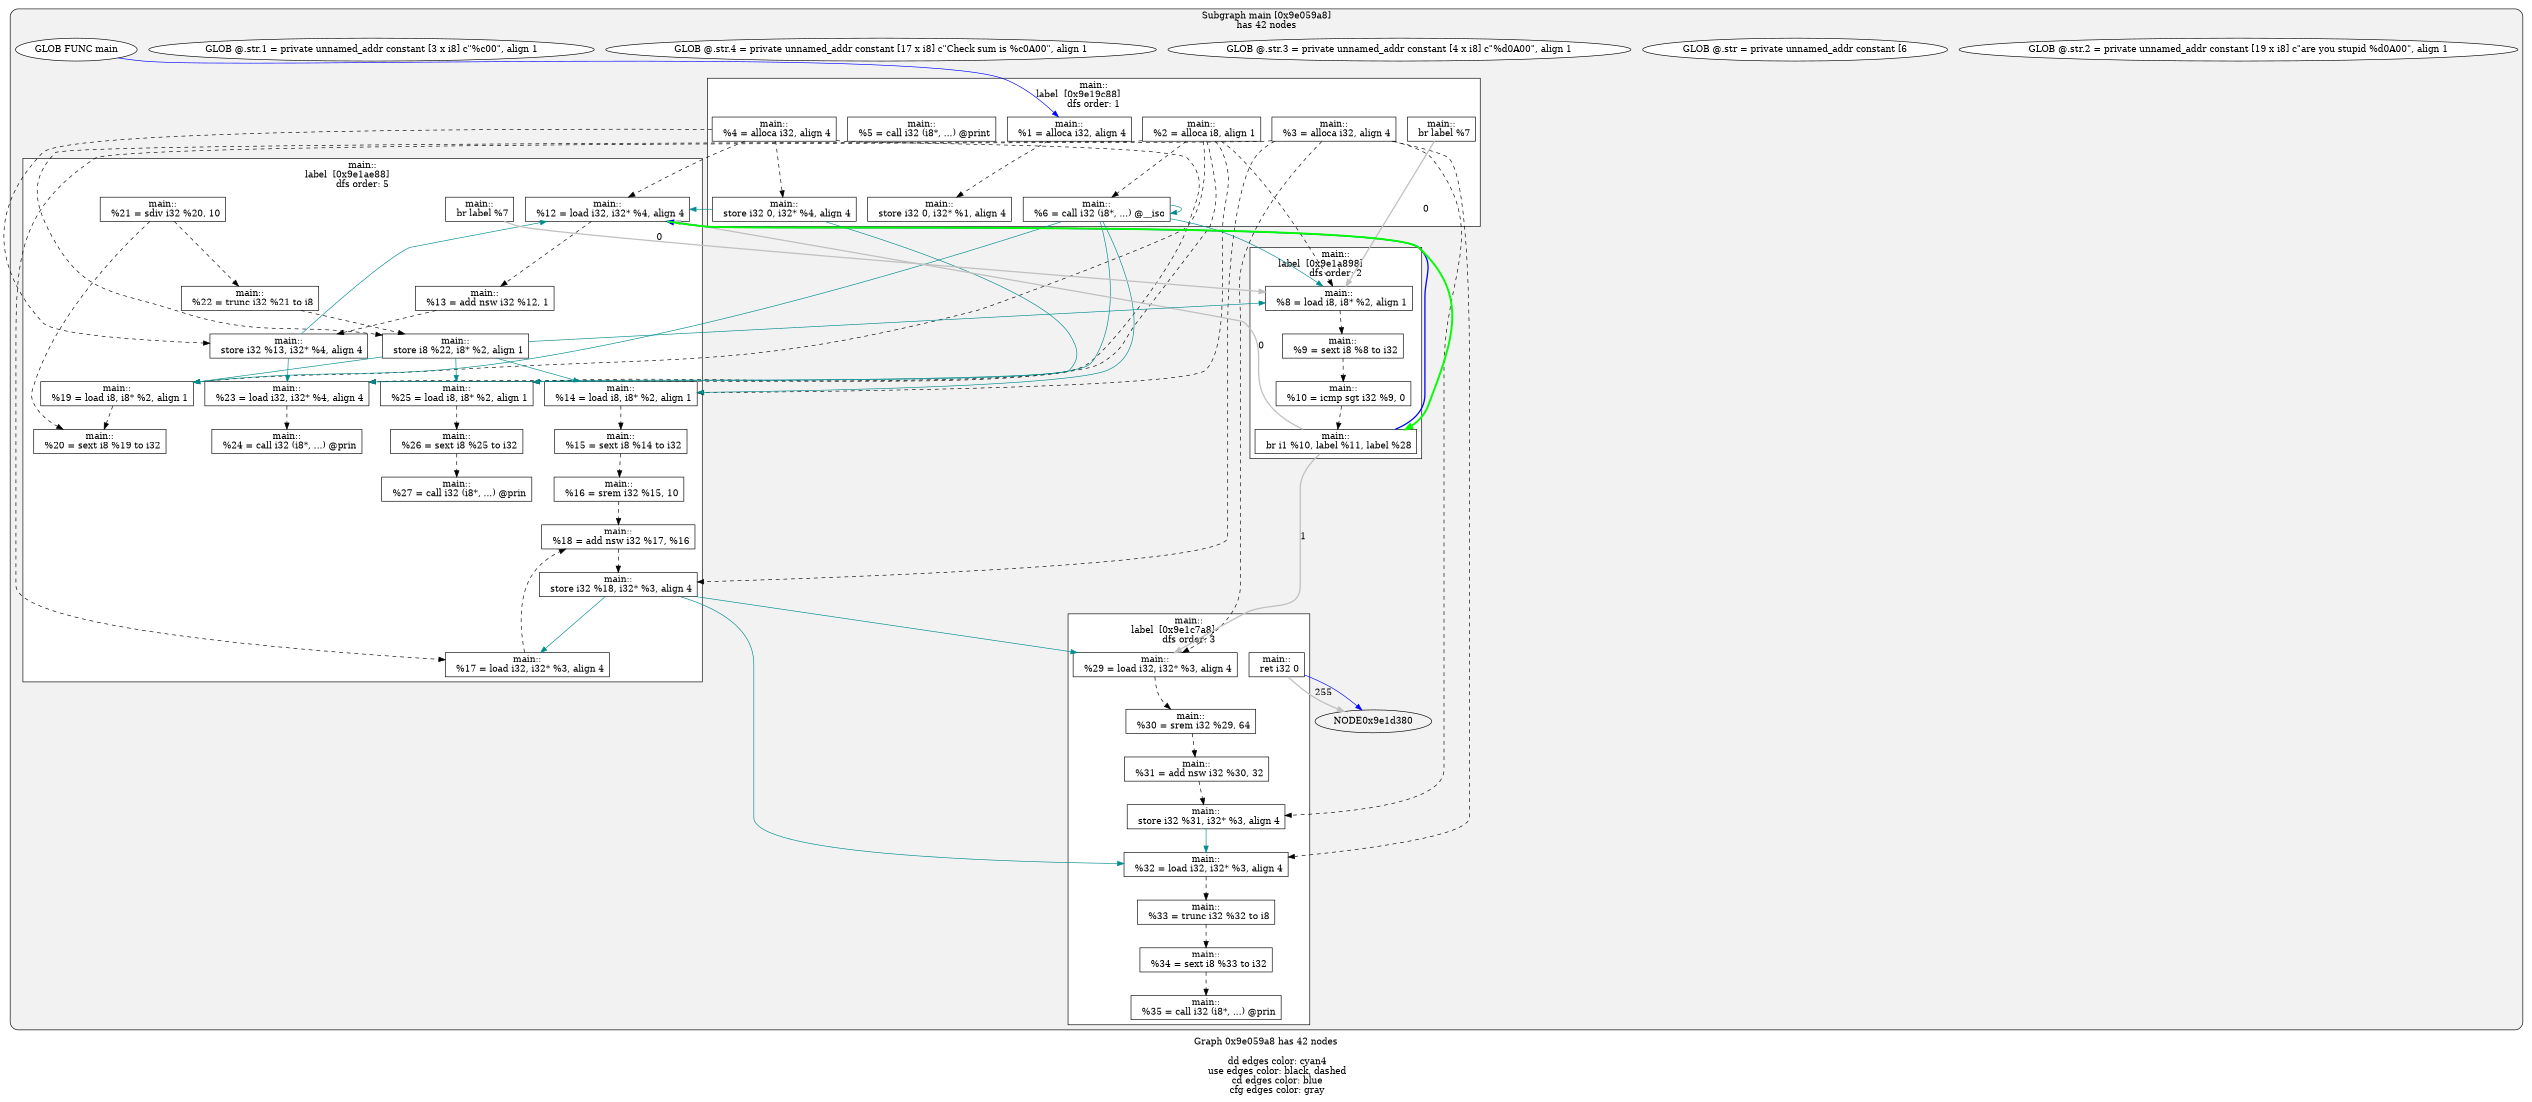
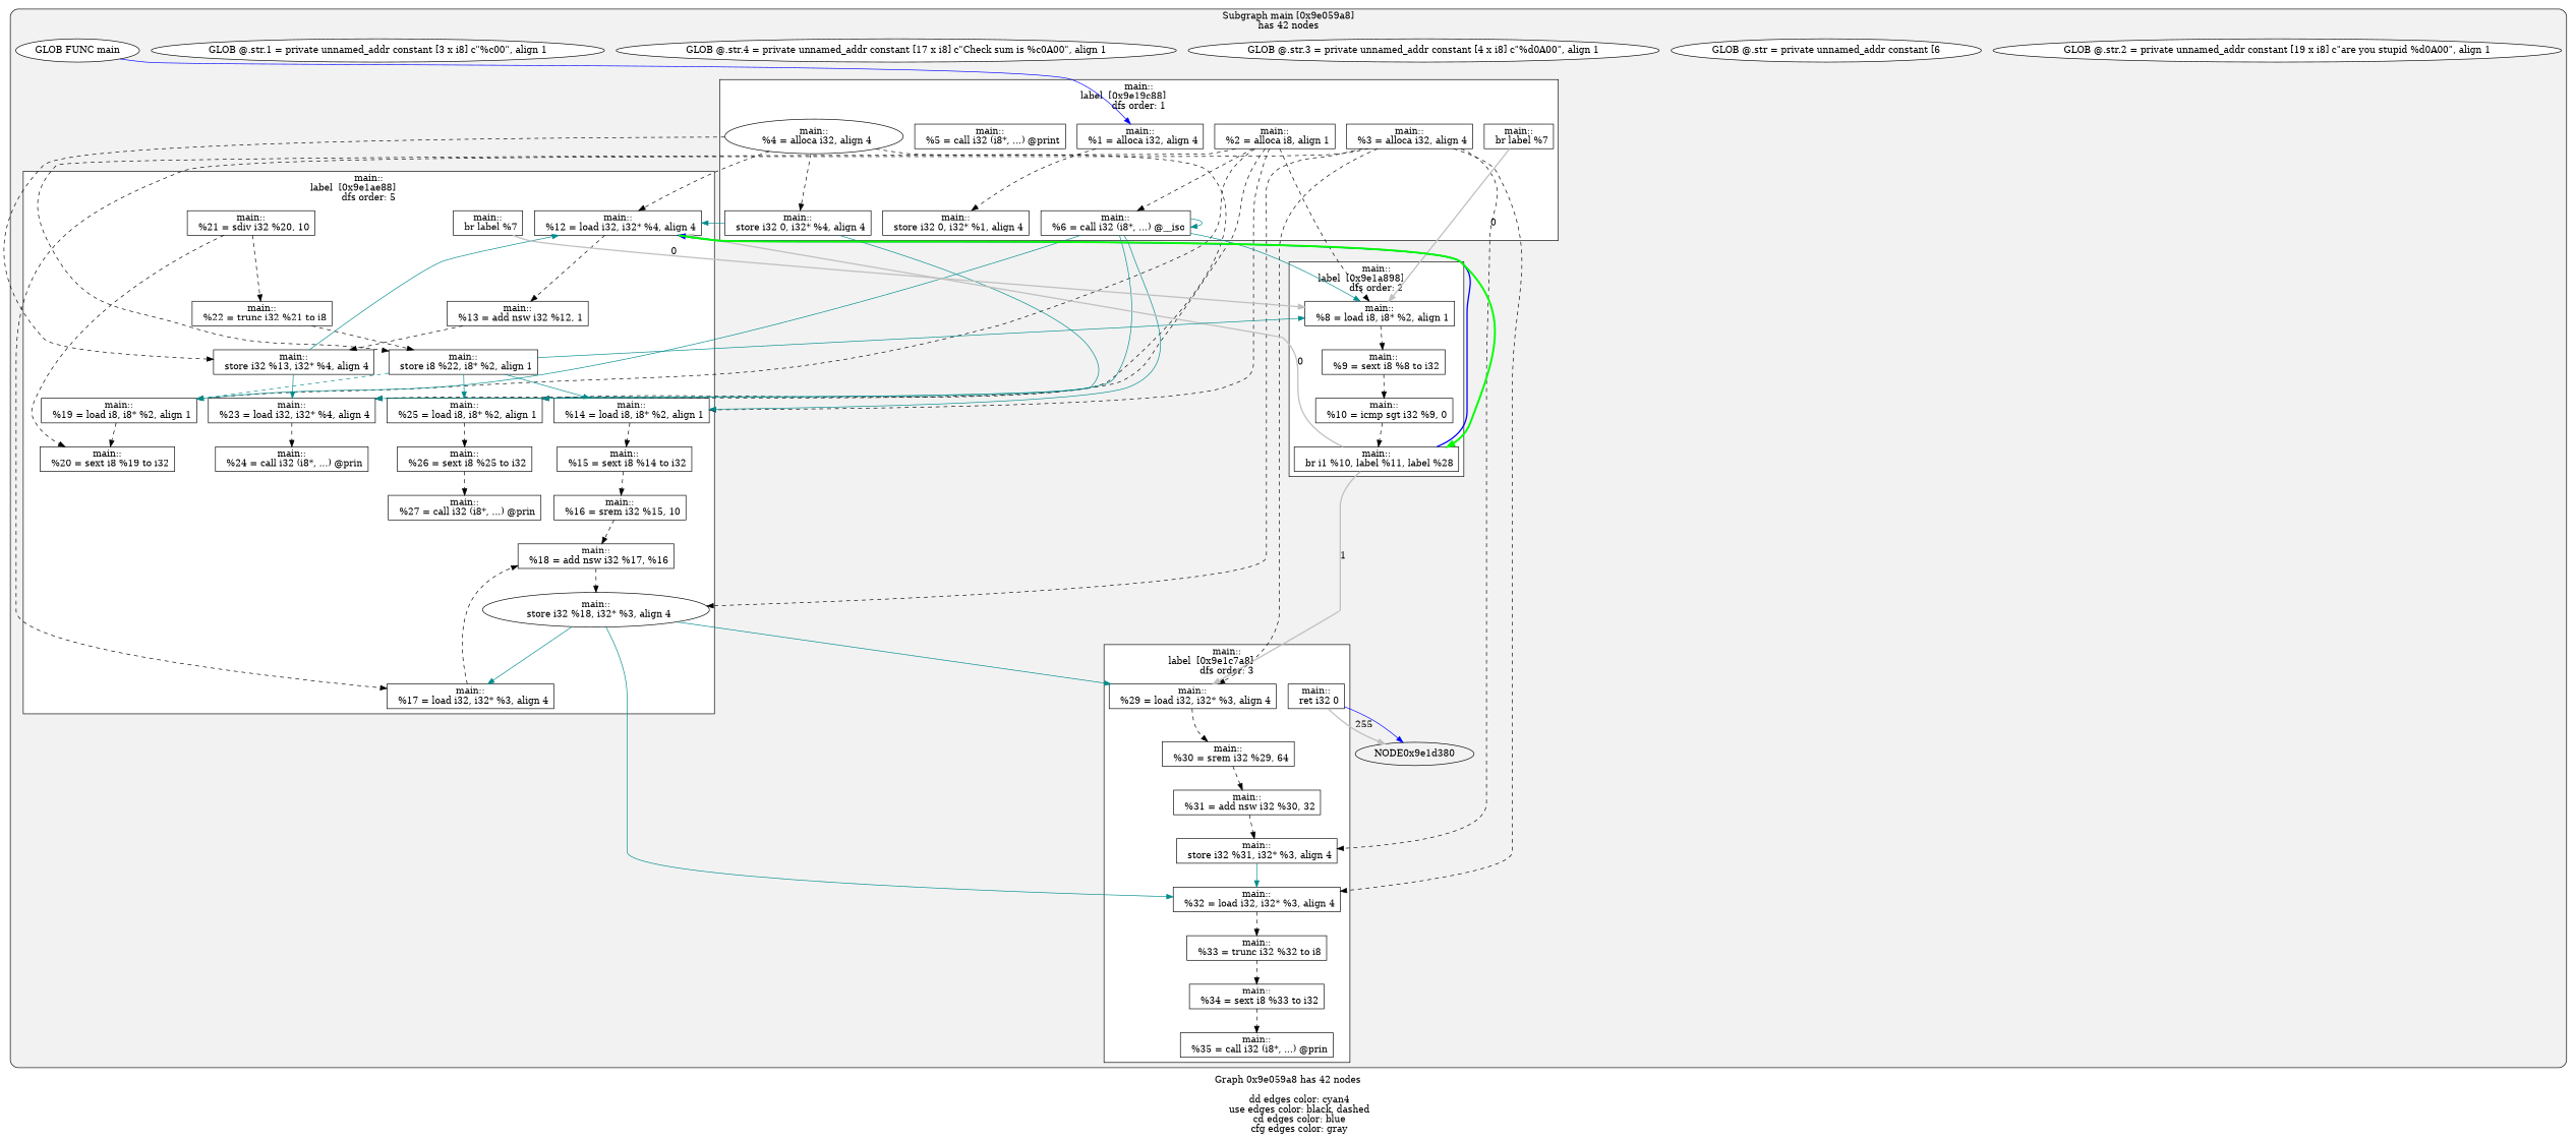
  digraph {
    compound=true
    label="Graph 0x9e059a8 has 42 nodes\n\n	dd edges color: cyan4\n	use edges color: black, dashed\n	cd edges color: blue\n	cfg edges color: gray"
    node [fillcolor=white shape=rect style=filled]
    edge [color=black rank=max style=dashed]
    n1 [label="main::\n  %1 = alloca i32, align 4"]
    n2 [label="main::\n  %2 = alloca i8, align 1"]
    n3 [label="main::\n  %3 = alloca i32, align 4"]
-   n4 [label="main::\n  %4 = alloca i32, align 4"]
+   n4 [label="main::\n  %4 = alloca i32, align 4" shape=ellipse]
    n5 [label="main::\n  store i32 0, i32* %1, align 4"]
    n6 [label="main::\n  store i32 0, i32* %4, align 4"]
    n7 [label="main::\n  %5 = call i32 (i8*, ...) @print"]
    n8 [label="main::\n  %6 = call i32 (i8*, ...) @__iso"]
    n9 [label="main::\n  br label %7"]
    n10 [label="main::\n  %8 = load i8, i8* %2, align 1"]
    n11 [label="main::\n  %9 = sext i8 %8 to i32"]
    n12 [label="main::\n  %10 = icmp sgt i32 %9, 0"]
    n13 [label="main::\n  br i1 %10, label %11, label %28"]
    n14 [label="main::\n  %12 = load i32, i32* %4, align 4"]
    n15 [label="main::\n  %13 = add nsw i32 %12, 1"]
    n16 [label="main::\n  store i32 %13, i32* %4, align 4"]
    n17 [label="main::\n  %14 = load i8, i8* %2, align 1"]
    n18 [label="main::\n  %15 = sext i8 %14 to i32"]
    n19 [label="main::\n  %16 = srem i32 %15, 10"]
    n20 [label="main::\n  %17 = load i32, i32* %3, align 4"]
    n21 [label="main::\n  %18 = add nsw i32 %17, %16"]
-   n22 [label="main::\n  store i32 %18, i32* %3, align 4"]
+   n22 [label="main::\n  store i32 %18, i32* %3, align 4" shape=ellipse]
    n23 [label="main::\n  %19 = load i8, i8* %2, align 1"]
    n24 [label="main::\n  %20 = sext i8 %19 to i32"]
    n25 [label="main::\n  %21 = sdiv i32 %20, 10"]
    n26 [label="main::\n  %22 = trunc i32 %21 to i8"]
    n27 [label="main::\n  store i8 %22, i8* %2, align 1"]
    n28 [label="main::\n  %23 = load i32, i32* %4, align 4"]
    n29 [label="main::\n  %24 = call i32 (i8*, ...) @prin"]
    n30 [label="main::\n  %25 = load i8, i8* %2, align 1"]
    n31 [label="main::\n  %26 = sext i8 %25 to i32"]
    n32 [label="main::\n  %27 = call i32 (i8*, ...) @prin"]
    n33 [label="main::\n  br label %7"]
    n34 [label="main::\n  %29 = load i32, i32* %3, align 4"]
    n35 [label="main::\n  %30 = srem i32 %29, 64"]
    n36 [label="main::\n  %31 = add nsw i32 %30, 32"]
    n37 [label="main::\n  store i32 %31, i32* %3, align 4"]
    n38 [label="main::\n  %32 = load i32, i32* %3, align 4"]
    n39 [label="main::\n  %33 = trunc i32 %32 to i8"]
    n40 [label="main::\n  %34 = sext i8 %33 to i32"]
    n41 [label="main::\n  %35 = call i32 (i8*, ...) @prin"]
    n42 [label="main::\n  ret i32 0"]
    NODE0x9e1d380 [fillcolor="" shape="" style=""]
    n44 [label="GLOB @.str.2 = private unnamed_addr constant [19 x i8] c\"are you stupid %d\0A\00\", align 1" shape=""]
    n45 [label="GLOB @.str = private unnamed_addr constant [6" shape=""]
    n46 [label="GLOB @.str.3 = private unnamed_addr constant [4 x i8] c\"%d\0A\00\", align 1" shape=""]
    n47 [label="GLOB @.str.4 = private unnamed_addr constant [17 x i8] c\"Check sum is %c\0A\00\", align 1" shape=""]
    n48 [label="GLOB @.str.1 = private unnamed_addr constant [3 x i8] c\"%c\00\", align 1" shape=""]
    n49 [label="GLOB FUNC main" shape=""]
    subgraph cluster_1 {
      fillcolor=gray95
      label="Subgraph main [0x9e059a8]\nhas 42 nodes\n"
      style="filled, rounded"
      NODE0x9e1d380
      n44
      n45
      n46
      n47
      n48
      n49
      subgraph cluster_2 {
        fillcolor=white
        label="main::\nlabel  [0x9e19c88]		\ndfs order: 1"
        style=filled
        n1
        n2
        n3
        n4
        n5
        n6
        n7
        n8
        n9
      }
      subgraph cluster_3 {
        fillcolor=white
        label="main::\nlabel  [0x9e1a898]		\ndfs order: 2"
        style=filled
        n10
        n11
        n12
        n13
      }
      subgraph cluster_4 {
        fillcolor=white
        label="main::\nlabel  [0x9e1ae88]		\ndfs order: 5"
        style=filled
        n14
        n15
        n16
        n17
        n18
        n19
        n20
        n21
        n22
        n23
        n24
        n25
        n26
        n27
        n28
        n29
        n30
        n31
        n32
        n33
      }
      subgraph cluster_5 {
        fillcolor=white
        label="main::\nlabel  [0x9e1c7a8]		\ndfs order: 3"
        style=filled
        n34
        n35
        n36
        n37
        n38
        n39
        n40
        n41
        n42
      }
    }
    n1 -> n5
    n2 -> n8
    n2 -> n10
    n2 -> n17
    n2 -> n23
    n2 -> n27
    n2 -> n30
    n3 -> n20
    n3 -> n22
    n3 -> n34
    n3 -> n37
    n3 -> n38
    n4 -> n6
    n4 -> n14
    n4 -> n16
    n4 -> n28
    n6 -> n14 [color=cyan4 style=""]
    n6 -> n28 [color=cyan4 style=""]
    n8 -> n8 [color=cyan4 style=""]
    n8 -> n10 [color=cyan4 style=""]
    n8 -> n17 [color=cyan4 style=""]
    n8 -> n23 [color=cyan4 style=""]
    n8 -> n30 [color=cyan4 style=""]
    n9 -> n10 [color=gray label=0 penwidth=2 rank="" style=""]
    n10 -> n11
    n11 -> n12
    n12 -> n13
    n13 -> n14 [color=gray label=0 penwidth=2 rank="" style=""]
    n13 -> n14 [color=blue penwidth=2 rank="" style=""]
    n13 -> n34 [color=gray label=1 penwidth=2 rank="" style=""]
    n14 -> n13 [color=green constraint=false penwidth=3 rank="" style=""]
    n14 -> n15
    n15 -> n16
    n16 -> n14 [color=cyan4 style=""]
    n16 -> n28 [color=cyan4 style=""]
    n17 -> n18
    n18 -> n19
    n19 -> n21
    n20 -> n21
    n21 -> n22
    n22 -> n20 [color=cyan4 style=""]
    n22 -> n34 [color=cyan4 style=""]
    n22 -> n38 [color=cyan4 style=""]
    n23 -> n24
    n25 -> n24
    n25 -> n26
    n26 -> n27
    n27 -> n10 [color=cyan4 style=""]
    n27 -> n17 [color=cyan4 style=""]
-   n27 -> n23 [color=cyan4 style=""]
+   n27 -> n23 [color=cyan4]
    n27 -> n30 [color=cyan4 style=""]
    n28 -> n29
    n30 -> n31
    n31 -> n32
    n33 -> n10 [color=gray label=0 penwidth=2 rank="" style=""]
    n34 -> n35
    n35 -> n36
    n36 -> n37
    n37 -> n38 [color=cyan4 style=""]
    n38 -> n39
    n39 -> n40
    n40 -> n41
    n42 -> NODE0x9e1d380 [color=gray label=255 penwidth=2 rank="" style=""]
    n42 -> NODE0x9e1d380 [color=blue rank="" style=""]
    n49 -> n1 [color=blue rank="" style=""]
  }
